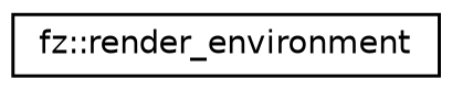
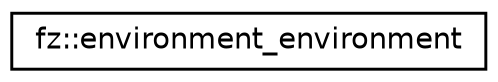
  digraph {
    rankdir=LR
-   n1 [color=black fillcolor=white fontname=Helvetica fontsize=10 height=0.2 label="fz::render_environment" shape=record style=filled width=0.4]
+   n1 [color=black fillcolor=white fontname=Helvetica fontsize=10 height=0.2 label="fz::environment_environment" shape=record style=filled width=0.4]
  }
